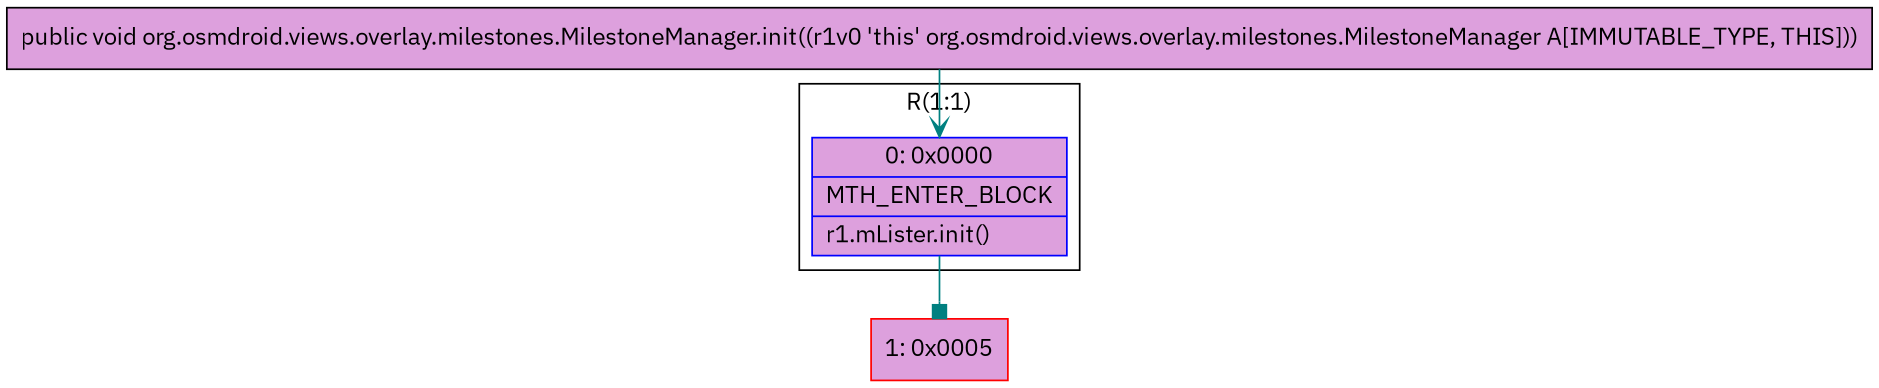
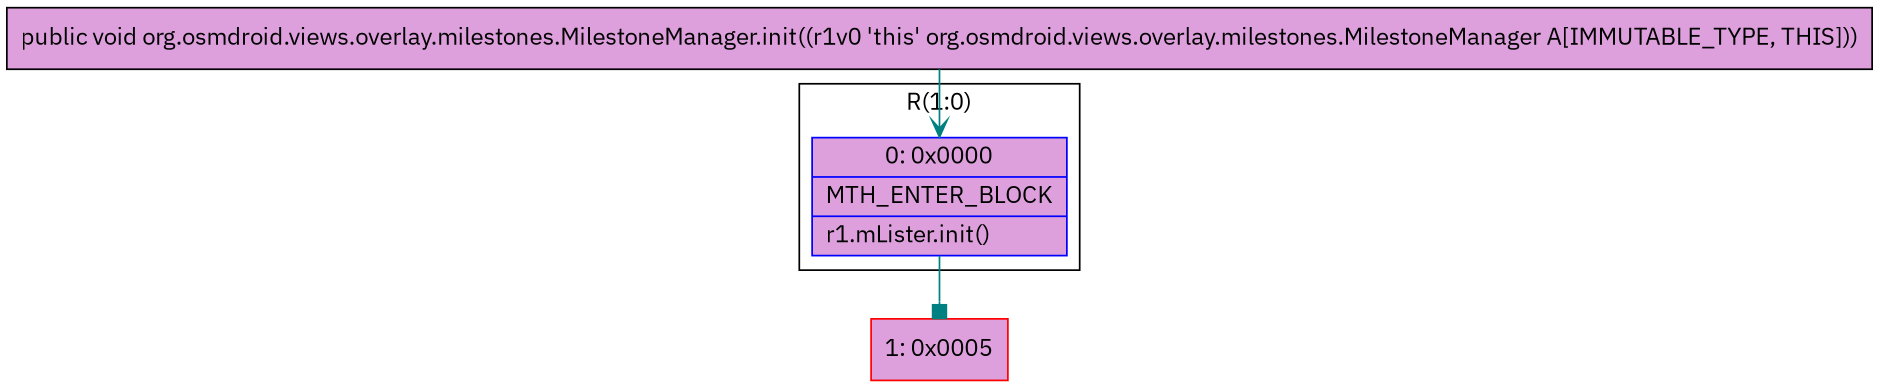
  digraph {
    fontname="IBM Plex Sans"
    node [shape=record style=filled fillcolor=plum fontname="IBM Plex Sans"]
    edge [color=teal fontname="IBM Plex Sans"]
    n1 [color=blue label="{0\:\ 0x0000|MTH_ENTER_BLOCK\l|r1.mLister.init()\l}"]
    n2 [color=red label="{1\:\ 0x0005}"]
    n3 [label="{public void org.osmdroid.views.overlay.milestones.MilestoneManager.init((r1v0 'this' org.osmdroid.views.overlay.milestones.MilestoneManager A[IMMUTABLE_TYPE, THIS])) }"]
    subgraph cluster_1 {
-     label="R(1:1)"
+     label="R(1:0)"
      n1
    }
    n1 -> n2 [arrowhead=box]
    n3 -> n1 [arrowhead=vee]
  }
